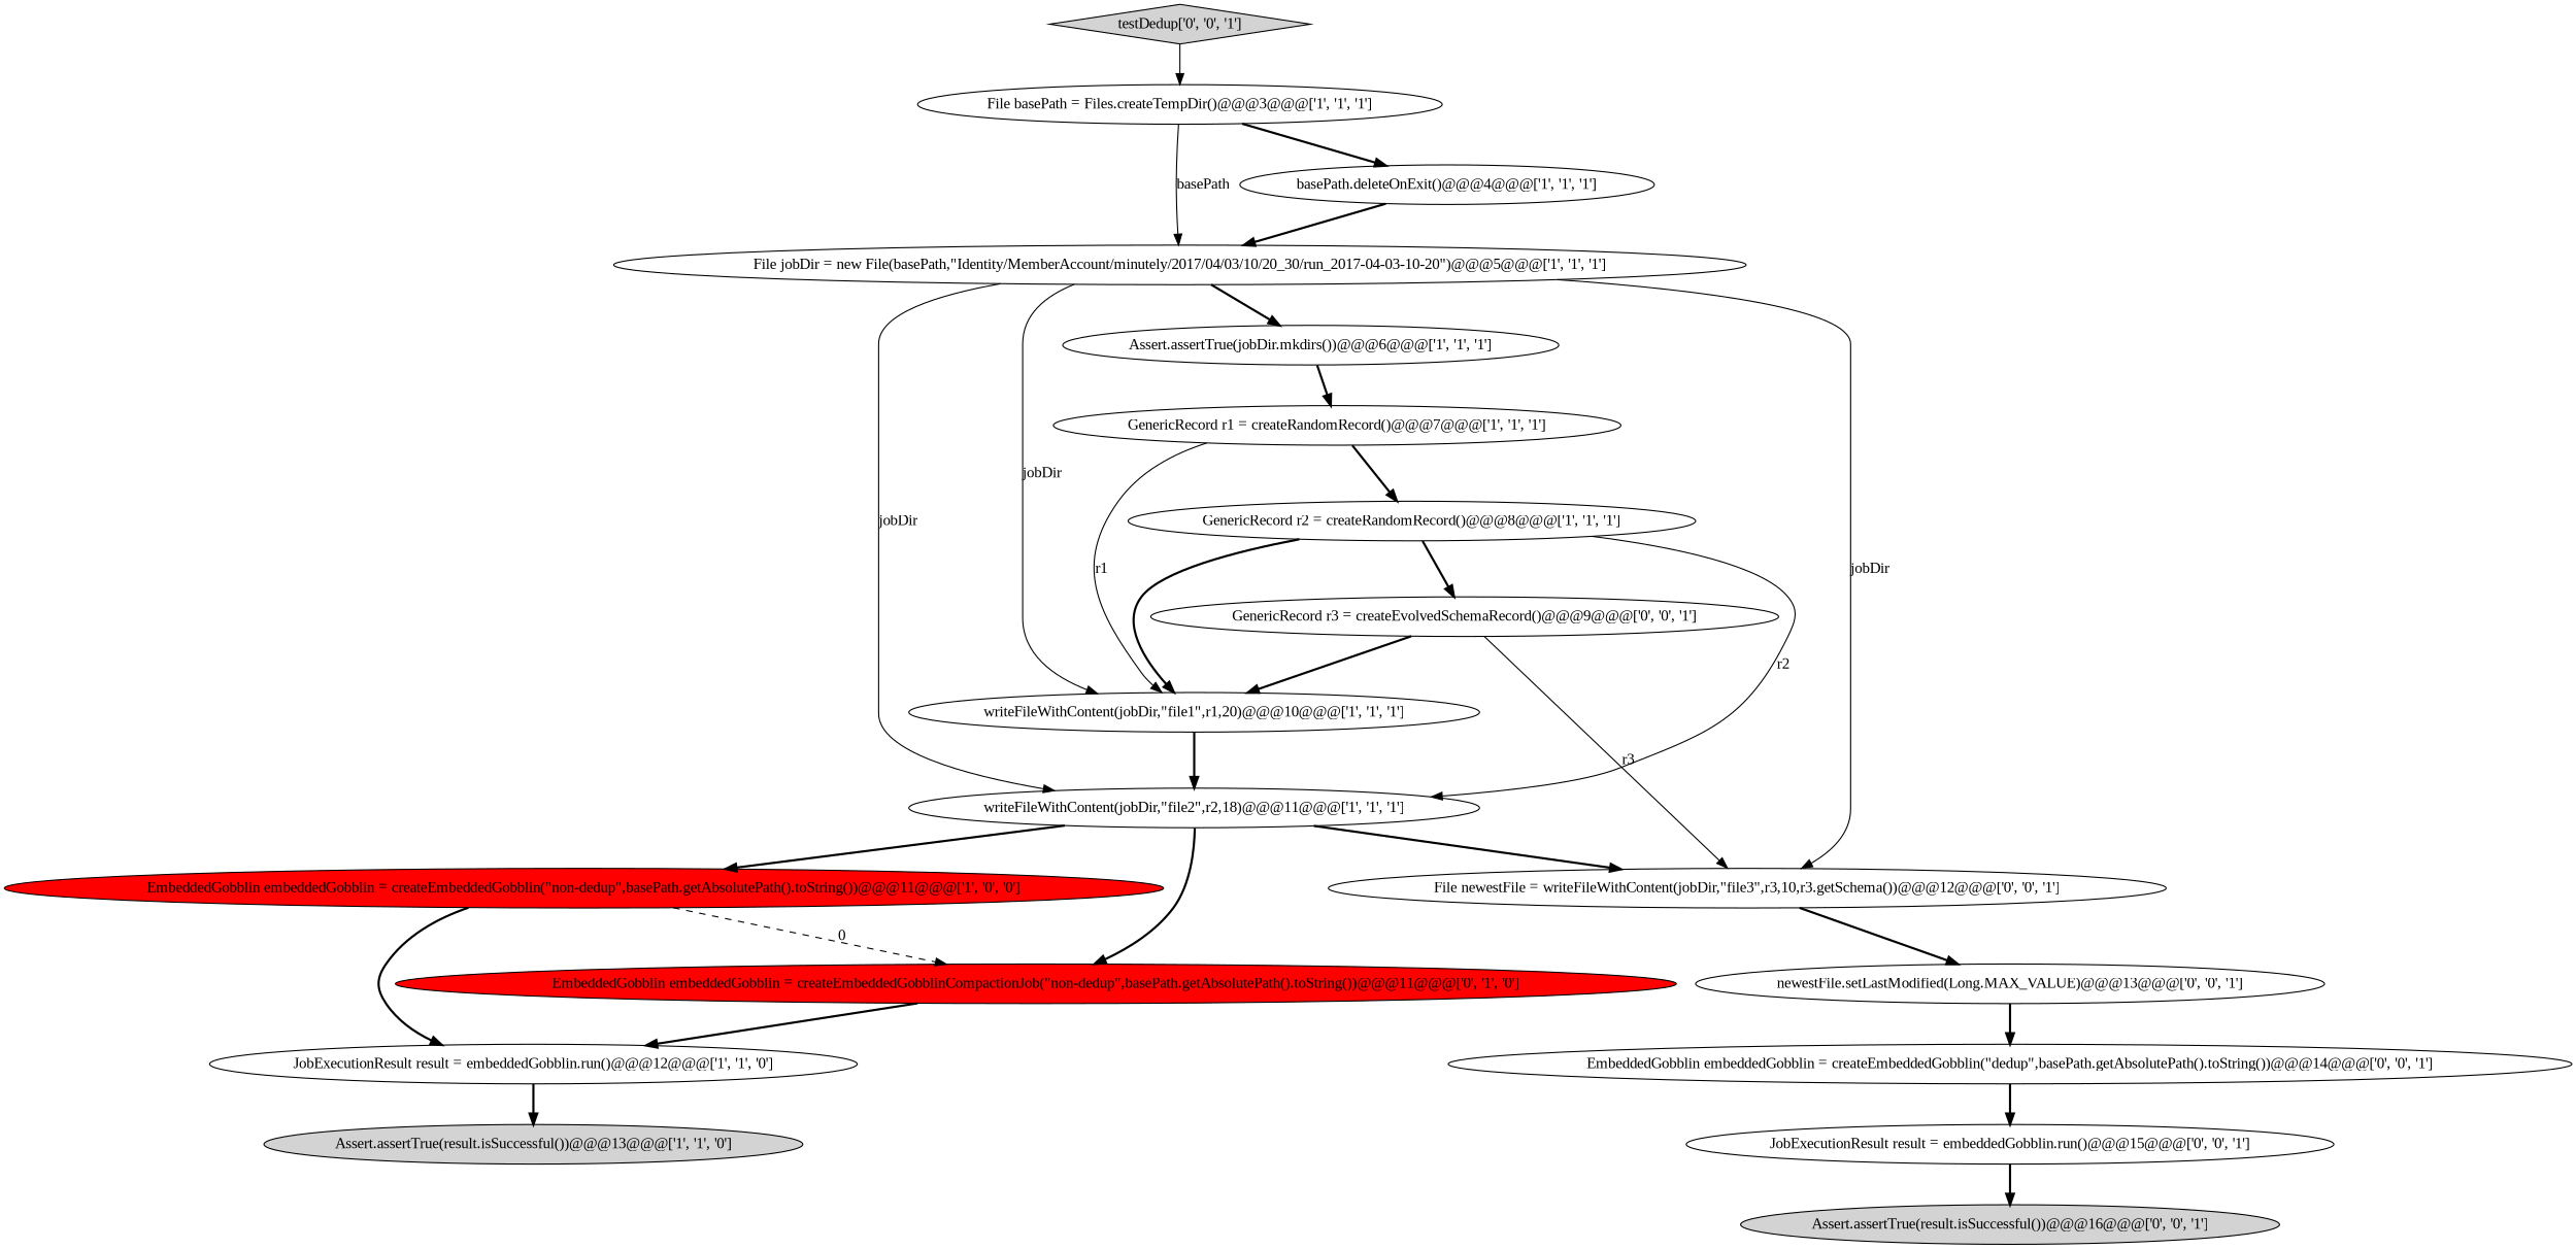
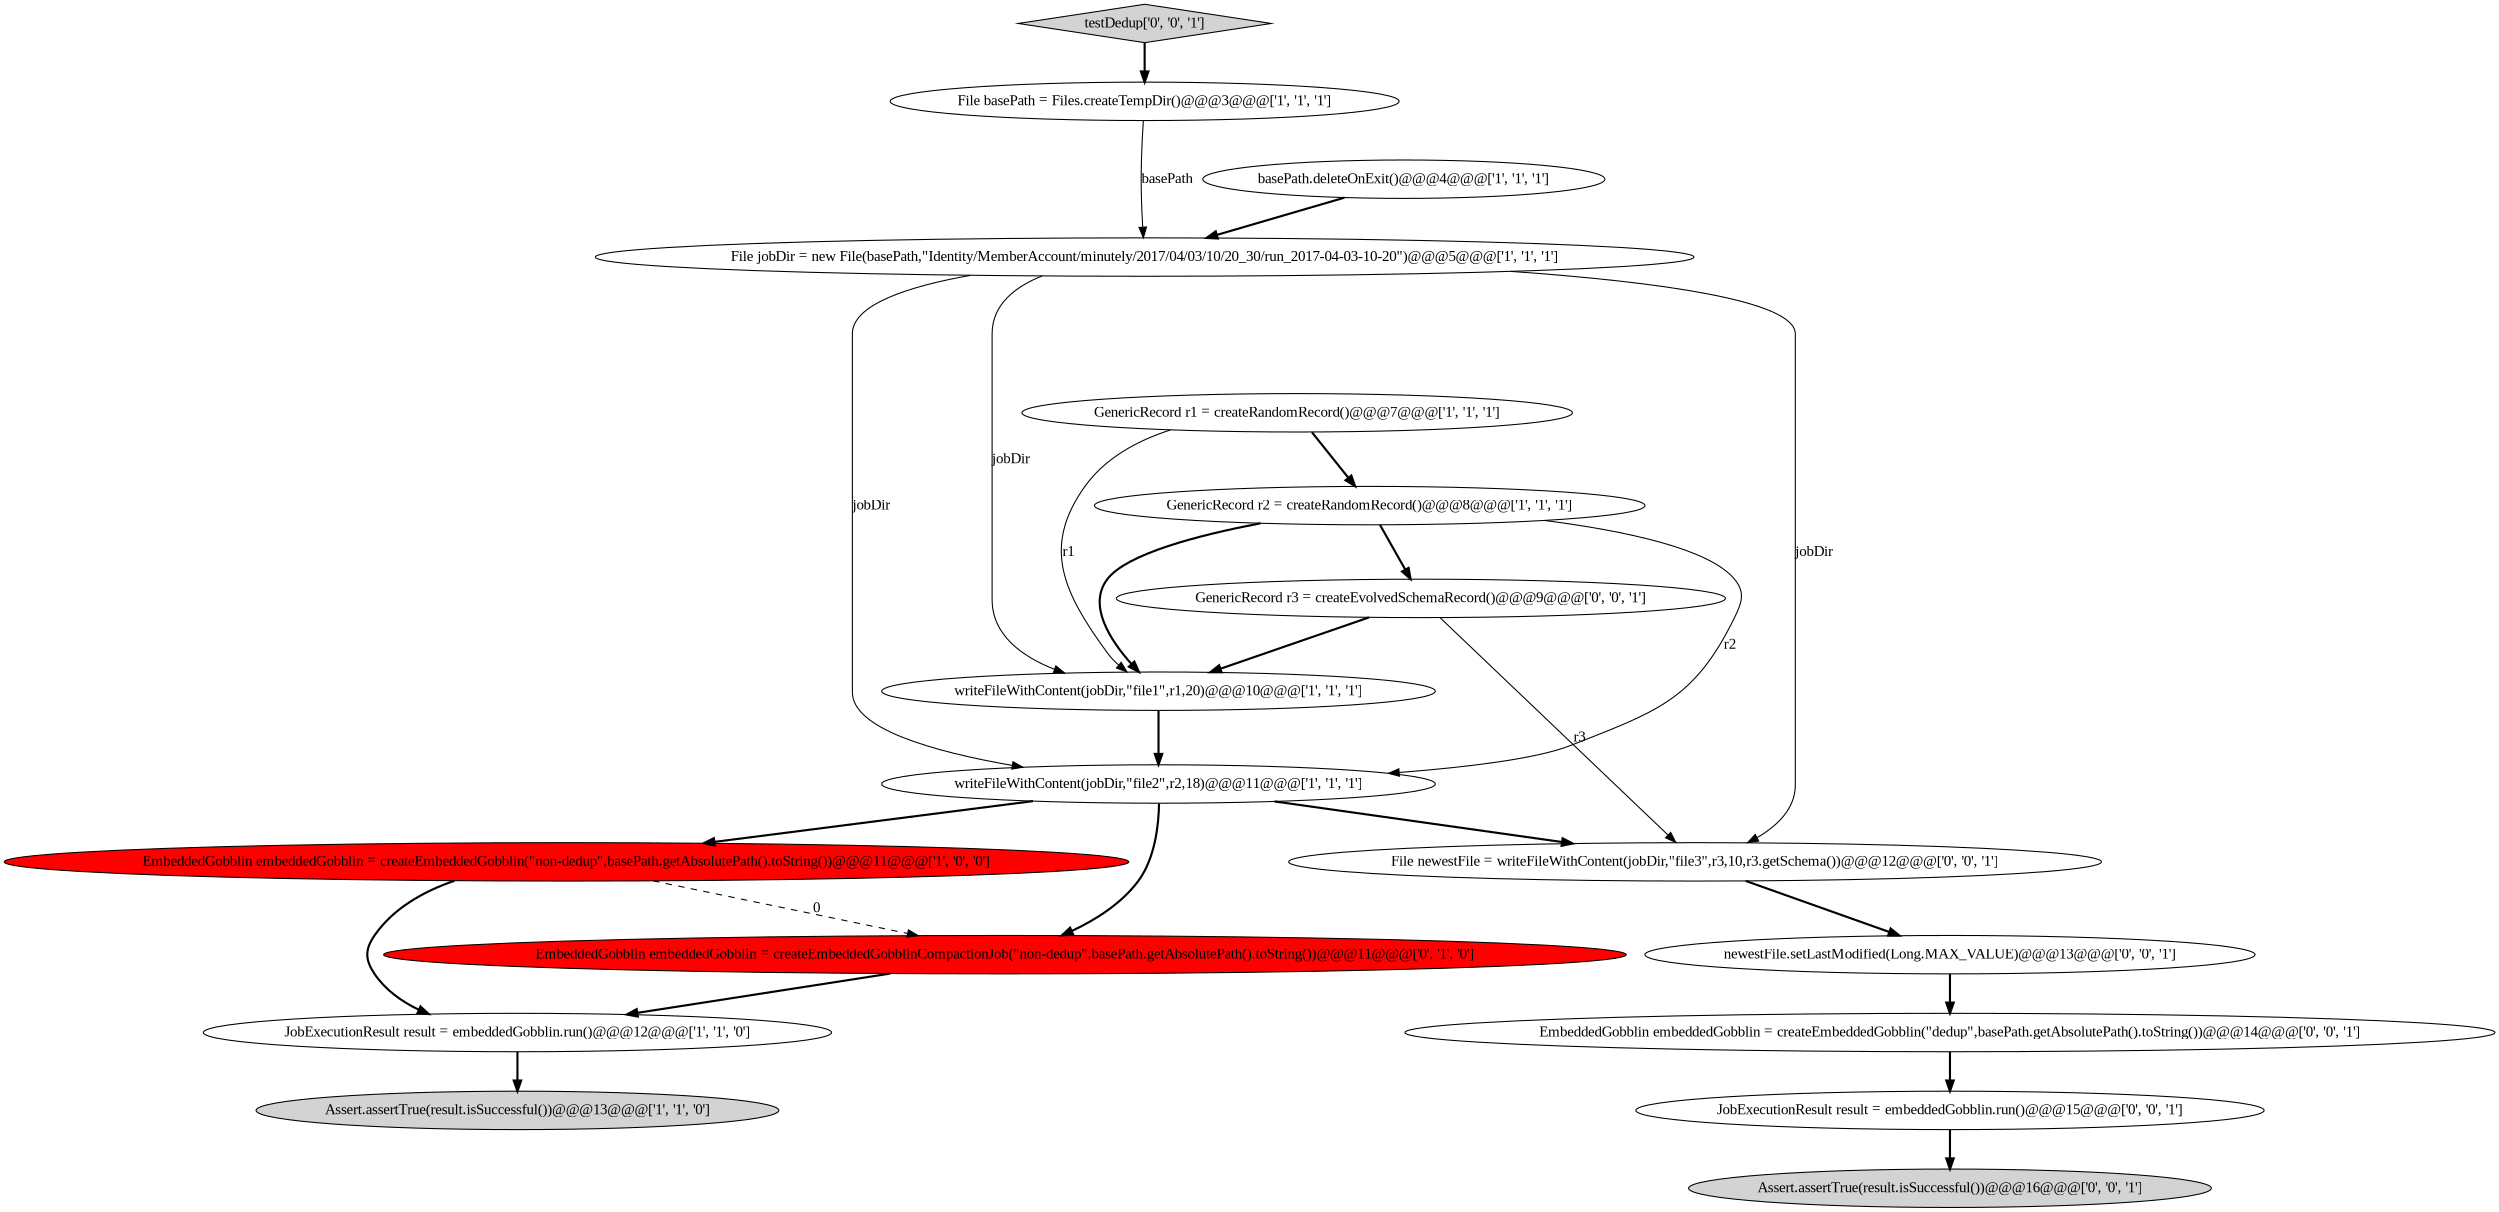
  digraph {
    fontname="Liberation Serif"
    node [fillcolor=white fontname="Liberation Serif" shape=ellipse style=filled]
    edge [fontname="Liberation Serif" style=bold]
    n1 [label="GenericRecord r1 = createRandomRecord()@@@7@@@['1', '1', '1']"]
    n2 [label="writeFileWithContent(jobDir,\"file1\",r1,20)@@@10@@@['1', '1', '1']"]
    n3 [label="GenericRecord r2 = createRandomRecord()@@@8@@@['1', '1', '1']"]
    n4 [label="writeFileWithContent(jobDir,\"file2\",r2,18)@@@11@@@['1', '1', '1']"]
    n5 [label="GenericRecord r3 = createEvolvedSchemaRecord()@@@9@@@['0', '0', '1']"]
    n6 [fillcolor=red label="EmbeddedGobblin embeddedGobblin = createEmbeddedGobblin(\"non-dedup\",basePath.getAbsolutePath().toString())@@@11@@@['1', '0', '0']"]
    n7 [fillcolor=red label="EmbeddedGobblin embeddedGobblin = createEmbeddedGobblinCompactionJob(\"non-dedup\",basePath.getAbsolutePath().toString())@@@11@@@['0', '1', '0']"]
    n8 [label="JobExecutionResult result = embeddedGobblin.run()@@@12@@@['1', '1', '0']"]
    n9 [fillcolor=lightgray label="Assert.assertTrue(result.isSuccessful())@@@13@@@['1', '1', '0']"]
    n10 [label="EmbeddedGobblin embeddedGobblin = createEmbeddedGobblin(\"dedup\",basePath.getAbsolutePath().toString())@@@14@@@['0', '0', '1']"]
    n11 [label="JobExecutionResult result = embeddedGobblin.run()@@@15@@@['0', '0', '1']"]
    n12 [fillcolor=lightgray label="Assert.assertTrue(result.isSuccessful())@@@16@@@['0', '0', '1']"]
    n13 [label="File newestFile = writeFileWithContent(jobDir,\"file3\",r3,10,r3.getSchema())@@@12@@@['0', '0', '1']"]
    n14 [label="newestFile.setLastModified(Long.MAX_VALUE)@@@13@@@['0', '0', '1']"]
-   n15 [label="Assert.assertTrue(jobDir.mkdirs())@@@6@@@['1', '1', '1']"]
    n16 [label="File jobDir = new File(basePath,\"Identity/MemberAccount/minutely/2017/04/03/10/20_30/run_2017-04-03-10-20\")@@@5@@@['1', '1', '1']"]
    n17 [fillcolor=lightgray label="testDedup['0', '0', '1']" shape=diamond]
    n18 [label="File basePath = Files.createTempDir()@@@3@@@['1', '1', '1']"]
    n19 [label="basePath.deleteOnExit()@@@4@@@['1', '1', '1']"]
    n1 -> n2 [label=r1 style=solid]
    n1 -> n3
    n2 -> n4
    n3 -> n2
    n3 -> n4 [label=r2 style=solid]
    n3 -> n5
    n4 -> n6
    n4 -> n7
    n4 -> n13
    n5 -> n2
    n5 -> n13 [label=r3 style=solid]
    n6 -> n7 [label=0 style=dashed]
    n6 -> n8
    n7 -> n8
    n8 -> n9
    n10 -> n11
    n11 -> n12
    n13 -> n14
    n14 -> n10
-   n15 -> n1
    n16 -> n2 [label=jobDir style=solid]
    n16 -> n4 [label=jobDir style=solid]
    n16 -> n13 [label=jobDir style=solid]
-   n16 -> n15
-   n17 -> n18 [style=solid]
+   n17 -> n18
    n18 -> n16 [label=basePath style=solid]
-   n18 -> n19
    n19 -> n16
  }
